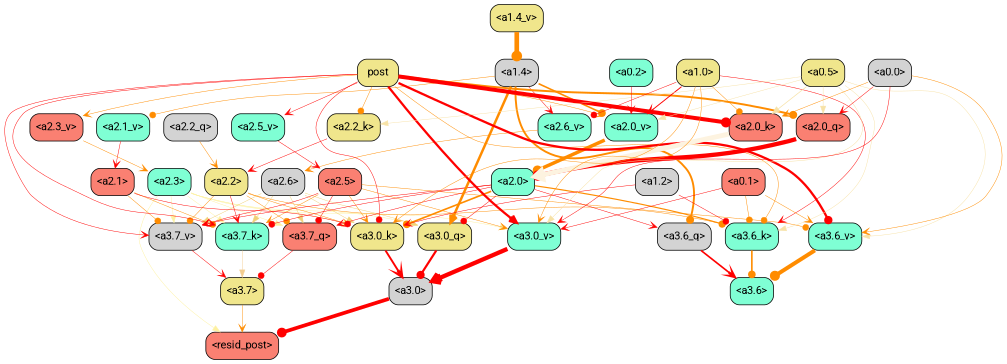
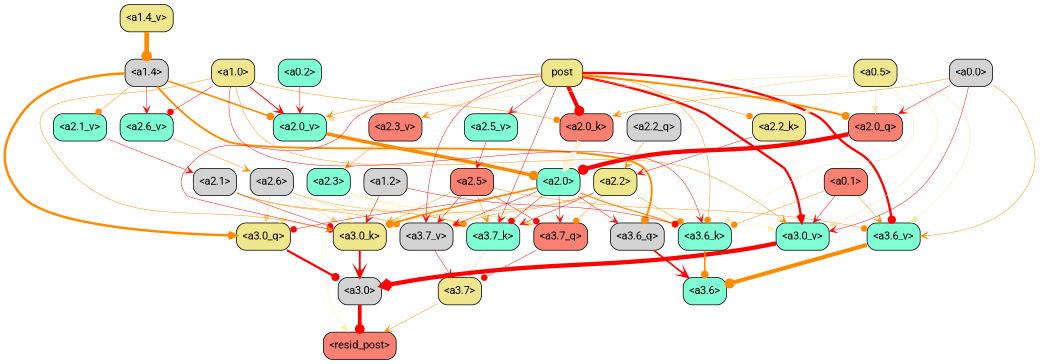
  strict digraph {
    fontname=Roboto
    splines=true
    node [color=black fillcolor=aquamarine fontname=Roboto shape=box style="filled, rounded"]
    edge [arrowhead=vee color=red fontname=Roboto penwidth=0.6]
    "<a3.7>" [fillcolor=khaki]
    "<resid_post>" [fillcolor=salmon]
    "<a3.0>" [fillcolor=lightgrey]
    "<a2.3>"
    "<a3.7_q>" [fillcolor=salmon]
    "<a3.0_q>" [fillcolor=khaki]
    "<a3.7_k>"
    "<a3.0_k>" [fillcolor=khaki]
    "<a3.7_v>" [fillcolor=lightgrey]
    "<a3.0_v>"
    "<a3.6_q>" [fillcolor=lightgrey]
    "<a3.6>"
    "<a3.6_k>"
    "<a3.6_v>"
    "<a2.6>" [fillcolor=lightgrey]
    "<a2.5>" [fillcolor=salmon]
    "<a2.2>" [fillcolor=khaki]
-   "<a2.1>" [fillcolor=salmon]
+   "<a2.1>" [fillcolor=lightgrey]
    "<a2.0>"
    "<a1.4>" [fillcolor=lightgrey]
    "<a2.6_v>"
    "<a2.1_v>"
    "<a2.0_v>"
    n24 [fillcolor=khaki label=post]
    "<a2.0_q>" [fillcolor=salmon]
    "<a2.2_k>" [fillcolor=khaki]
    "<a2.0_k>" [fillcolor=salmon]
    "<a2.5_v>"
    "<a2.3_v>" [fillcolor=salmon]
    "<a1.2>" [fillcolor=lightgrey]
    "<a1.0>" [fillcolor=khaki]
    "<a0.5>" [fillcolor=khaki]
    "<a0.1>" [fillcolor=salmon]
    "<a0.0>" [fillcolor=lightgrey]
    "<a2.2_q>" [fillcolor=lightgrey]
    "<a0.2>"
    "<a1.4_v>" [fillcolor=khaki]
    "<a3.7>" -> "<resid_post>" [color=darkorange]
    "<a3.0>" -> "<resid_post>" [arrowhead=dot penwidth=4.90053927898407]
    "<a2.3>" -> "<resid_post>" [color="#fdf1a1" arrowhead=""]
    "<a2.3>" -> "<a3.7_q>" [color="#fdf1a1" arrowhead=""]
    "<a2.3>" -> "<a3.0_q>" [color="#fdf1a1" arrowhead=""]
    "<a2.3>" -> "<a3.7_k>" [color="#fdf1a1" arrowhead=""]
    "<a2.3>" -> "<a3.0_k>" [color="#fdf1a1" arrowhead=""]
    "<a2.3>" -> "<a3.7_v>" [color="#fdf1a1" arrowhead=""]
    "<a2.3>" -> "<a3.0_v>" [color="#fdf1a1" arrowhead=""]
    "<a3.7_q>" -> "<a3.7>" [arrowhead=dot]
    "<a3.0_q>" -> "<a3.0>" [arrowhead=dot penwidth=2.870753765106201]
    "<a3.7_k>" -> "<a3.7>" [color="#f3cd91" arrowhead=""]
    "<a3.0_k>" -> "<a3.0>" [penwidth=2.520303964614868]
    "<a3.7_v>" -> "<a3.7>"
    "<a3.0_v>" -> "<a3.0>" [penwidth=5.680712580680847]
    "<a3.6_q>" -> "<a3.6>" [penwidth=2.160832464694977]
    "<a3.6_k>" -> "<a3.6>" [arrowhead=dot color=darkorange penwidth=2.13908451795578]
    "<a3.6_v>" -> "<a3.6>" [arrowhead=dot color=darkorange penwidth=5.297133803367615]
    "<a2.6>" -> "<a3.7_q>" [color="#f0d077" arrowhead=""]
    "<a2.6>" -> "<a3.0_q>" [color="#f0d077" arrowhead=""]
    "<a2.6>" -> "<a3.7_k>" [color="#f0d077" arrowhead=""]
    "<a2.6>" -> "<a3.0_k>" [color="#f0d077" arrowhead=""]
    "<a2.6>" -> "<a3.7_v>" [color="#f0d077" arrowhead=""]
    "<a2.5>" -> "<a3.7_q>" [arrowhead=dot]
    "<a2.5>" -> "<a3.7_k>" [color=darkorange]
    "<a2.5>" -> "<a3.0_k>" [color=darkorange]
    "<a2.5>" -> "<a3.7_v>"
-   "<a2.5>" -> "<a3.0_v>" [color=darkorange]
    "<a2.5>" -> "<a3.6_v>" [arrowhead=dot color=darkorange]
    "<a2.2>" -> "<a3.7_q>" [arrowhead=dot color=darkorange]
    "<a2.2>" -> "<a3.7_k>"
    "<a2.2>" -> "<a3.0_k>" [color=darkorange]
    "<a2.2>" -> "<a3.7_v>" [arrowhead=dot color=darkorange]
    "<a2.2>" -> "<a3.6_k>" [arrowhead=dot color=darkorange]
    "<a2.1>" -> "<a3.7_k>" [arrowhead=dot color=darkorange]
    "<a2.1>" -> "<a3.0_k>" [arrowhead=dot]
    "<a2.1>" -> "<a3.7_v>" [arrowhead=dot color=darkorange]
    "<a2.0>" -> "<a3.7_q>"
    "<a2.0>" -> "<a3.0_q>" [arrowhead=dot]
    "<a2.0>" -> "<a3.7_k>" [arrowhead=dot]
    "<a2.0>" -> "<a3.0_k>" [arrowhead=dot color=darkorange penwidth=2.172017753124237]
    "<a2.0>" -> "<a3.7_v>"
    "<a2.0>" -> "<a3.6_q>"
    "<a2.0>" -> "<a3.6_k>" [arrowhead=dot color=darkorange penwidth=1.5348684191703796]
    "<a1.4>" -> "<a3.0_q>" [color=darkorange penwidth=3.2595192790031433]
    "<a1.4>" -> "<a3.6_q>" [arrowhead=dot color=darkorange penwidth=2.532623291015625]
    "<a1.4>" -> "<a2.6_v>"
    "<a1.4>" -> "<a2.1_v>" [arrowhead=dot color=darkorange]
    "<a1.4>" -> "<a2.0_v>" [arrowhead=dot color=darkorange penwidth=2.1199009865522385]
    "<a2.6_v>" -> "<a2.6>" [color=darkorange]
    "<a2.1_v>" -> "<a2.1>"
    "<a2.0_v>" -> "<a2.0>" [arrowhead=dot color=darkorange penwidth=4.592647075653076]
    n24 -> "<a3.7_k>"
    n24 -> "<a3.0_k>" [arrowhead=dot penwidth=0.6117386221885681]
    n24 -> "<a3.7_v>"
    n24 -> "<a3.0_v>" [penwidth=2.969020187854767]
    n24 -> "<a3.6_k>" [arrowhead=dot color=darkorange]
    n24 -> "<a3.6_v>" [arrowhead=dot penwidth=3.0186105966567993]
    n24 -> "<a2.0_v>" [color=darkorange]
    n24 -> "<a2.0_q>" [arrowhead=dot color=darkorange penwidth=2.5791755318641663]
    n24 -> "<a2.2_k>" [arrowhead=dot color=darkorange]
    n24 -> "<a2.0_k>" [arrowhead=dot penwidth=5.307481050491333]
    n24 -> "<a2.5_v>"
    n24 -> "<a2.3_v>" [color=darkorange]
    "<a2.0_q>" -> "<a2.0>" [arrowhead=dot penwidth=5.682948350906372]
    "<a2.2_k>" -> "<a2.2>"
    "<a2.0_k>" -> "<a2.0>" [color="#fdf3e0" penwidth=6.450693130493164 arrowhead=""]
    "<a2.5_v>" -> "<a2.5>"
    "<a2.3_v>" -> "<a2.3>" [color=darkorange]
    "<a1.2>" -> "<a3.0_k>"
    "<a1.2>" -> "<a3.6_k>" [arrowhead=dot]
    "<a1.0>" -> "<a3.0_k>" [color=darkorange]
    "<a1.0>" -> "<a3.0_v>" [color=darkorange]
    "<a1.0>" -> "<a3.6_k>"
    "<a1.0>" -> "<a2.6_v>" [arrowhead=dot]
    "<a1.0>" -> "<a2.0_v>" [penwidth=1.237271785736084]
    "<a1.0>" -> "<a2.0_k>" [arrowhead=dot color=darkorange]
    "<a0.5>" -> "<a3.0_v>" [color="#f7e2a7" penwidth=0.6409564018249512 arrowhead=""]
    "<a0.5>" -> "<a3.6_k>" [color="#f7e2a7" arrowhead=""]
    "<a0.5>" -> "<a3.6_v>" [color="#f7e2a7" arrowhead=""]
    "<a0.5>" -> "<a2.0_v>" [color="#f7e2a7" arrowhead=""]
    "<a0.5>" -> "<a2.0_q>" [color="#f7e2a7" arrowhead=""]
    "<a0.5>" -> "<a2.2_k>" [color="#f7e2a7" arrowhead=""]
    "<a0.5>" -> "<a2.0_k>" [color="#f7e2a7" penwidth=0.9355769157409668 arrowhead=""]
    "<a0.1>" -> "<a3.0_v>"
    "<a0.1>" -> "<a3.6_k>" [arrowhead=dot color=darkorange]
    "<a0.1>" -> "<a3.6_v>" [color=darkorange]
    "<a0.0>" -> "<a3.0_v>"
    "<a0.0>" -> "<a3.6_v>" [color=darkorange]
    "<a0.0>" -> "<a2.0_q>"
    "<a0.0>" -> "<a2.0_k>" [color=darkorange]
    "<a2.2_q>" -> "<a2.2>" [color=darkorange]
    "<a0.2>" -> "<a2.0_v>"
    "<a1.4_v>" -> "<a1.4>" [arrowhead=dot color=darkorange penwidth=6.149721145629883]
  }
